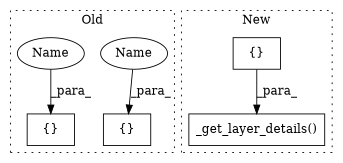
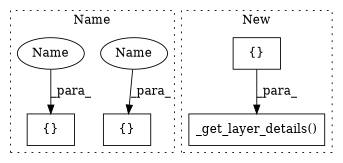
  digraph {
    node [a=95 l="14,11" s="5233,5681" shape=box]
    n1 [label="{}"]
    n2 [l="18,14" label="{}" s="5424,5667"]
    n3 [a=87 label=Name shape=ellipse]
    n4 [a=87 l="18,14" label=Name s="5424,5667" shape=ellipse]
    n5 [a=75 l="24,1" label="_get_layer_details()" s="5426,5707"]
    n6 [l="14,10" label="{}" s="5474,5697"]
    subgraph cluster_1 {
-     label=Old
+     label=Name
      style=dotted
      n1
      n2
      n3
      n4
    }
    subgraph cluster_2 {
      label=New
      style=dotted
      n5
      n6
    }
    n3 -> n1 [label=_para_]
    n4 -> n2 [label=_para_]
    n6 -> n5 [label=_para_]
  }
